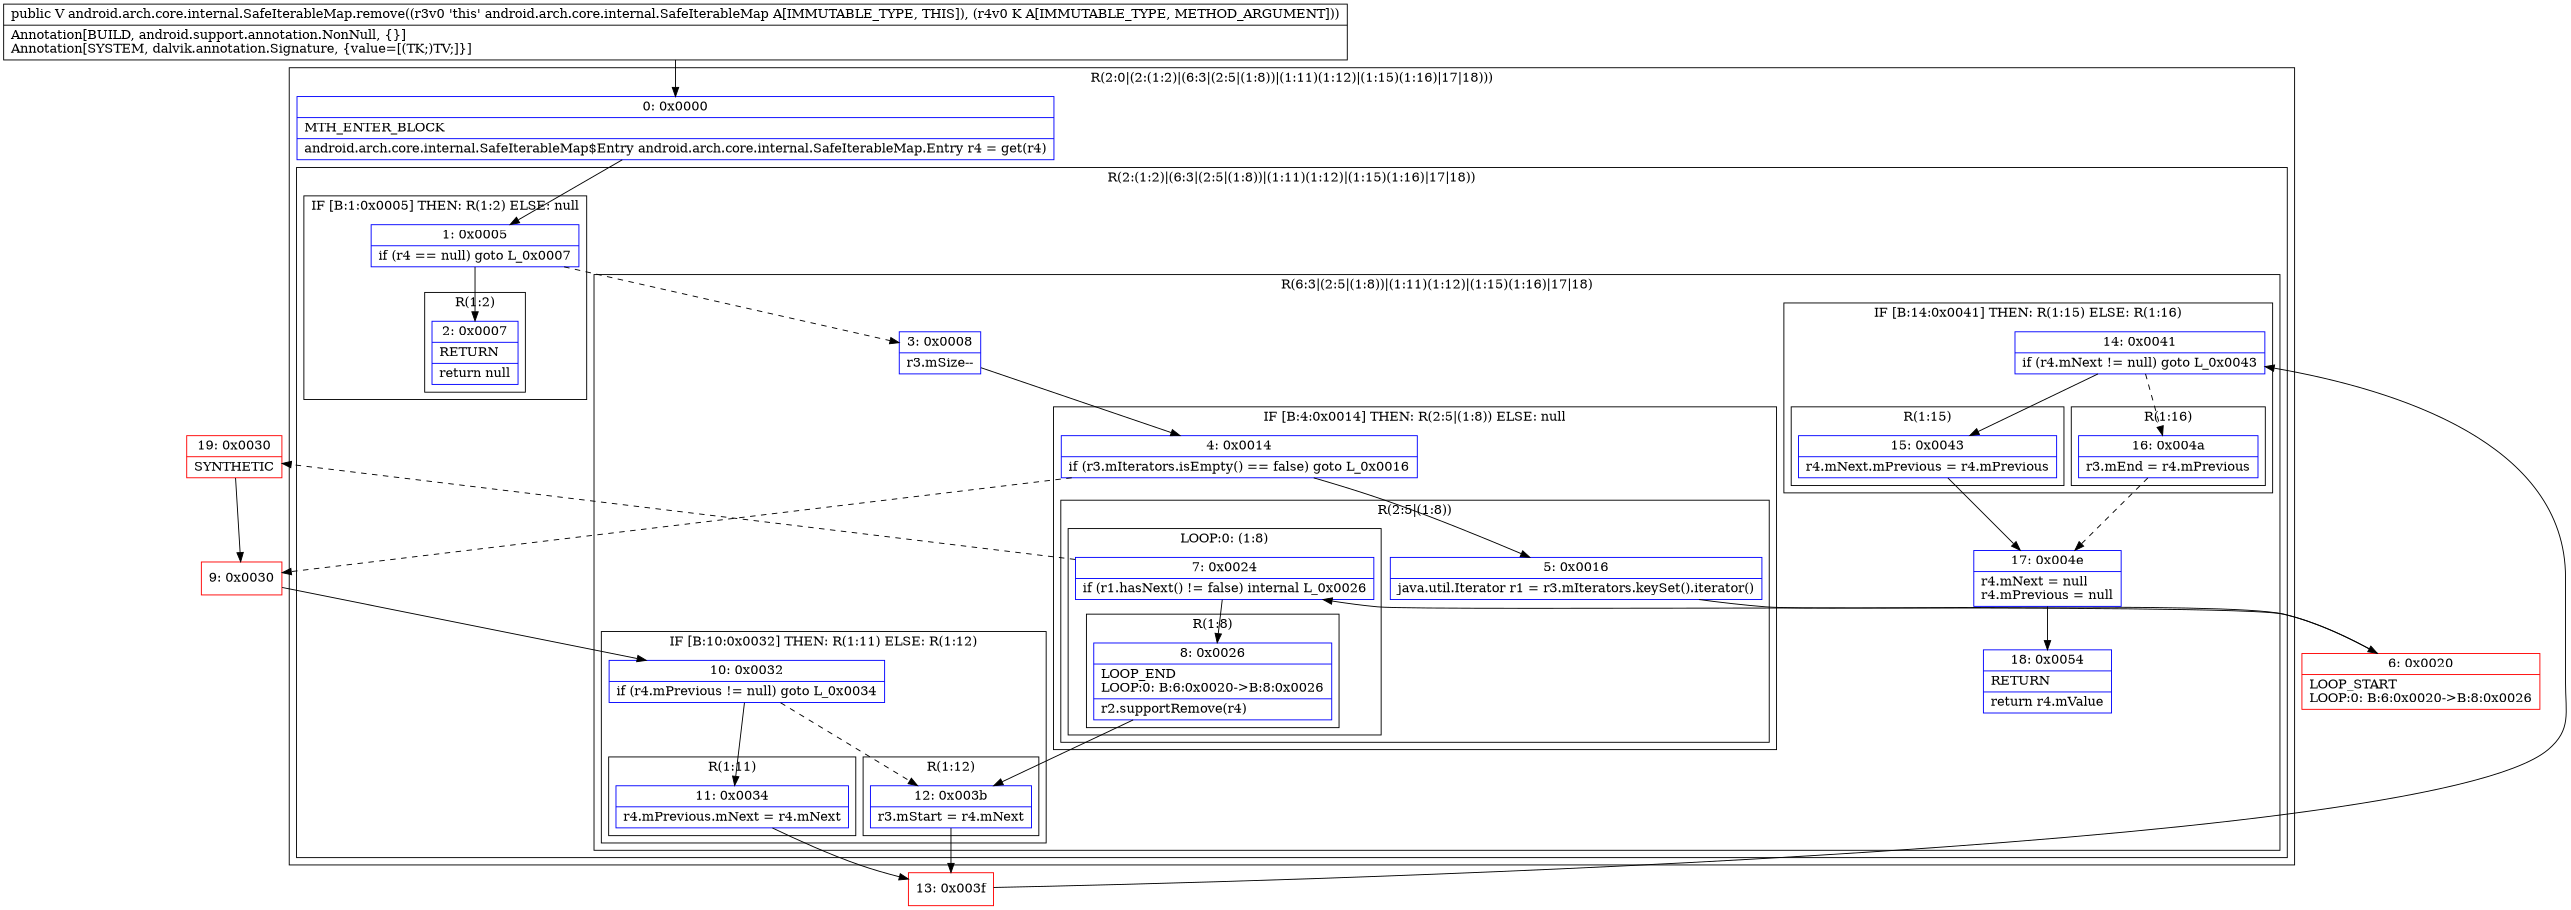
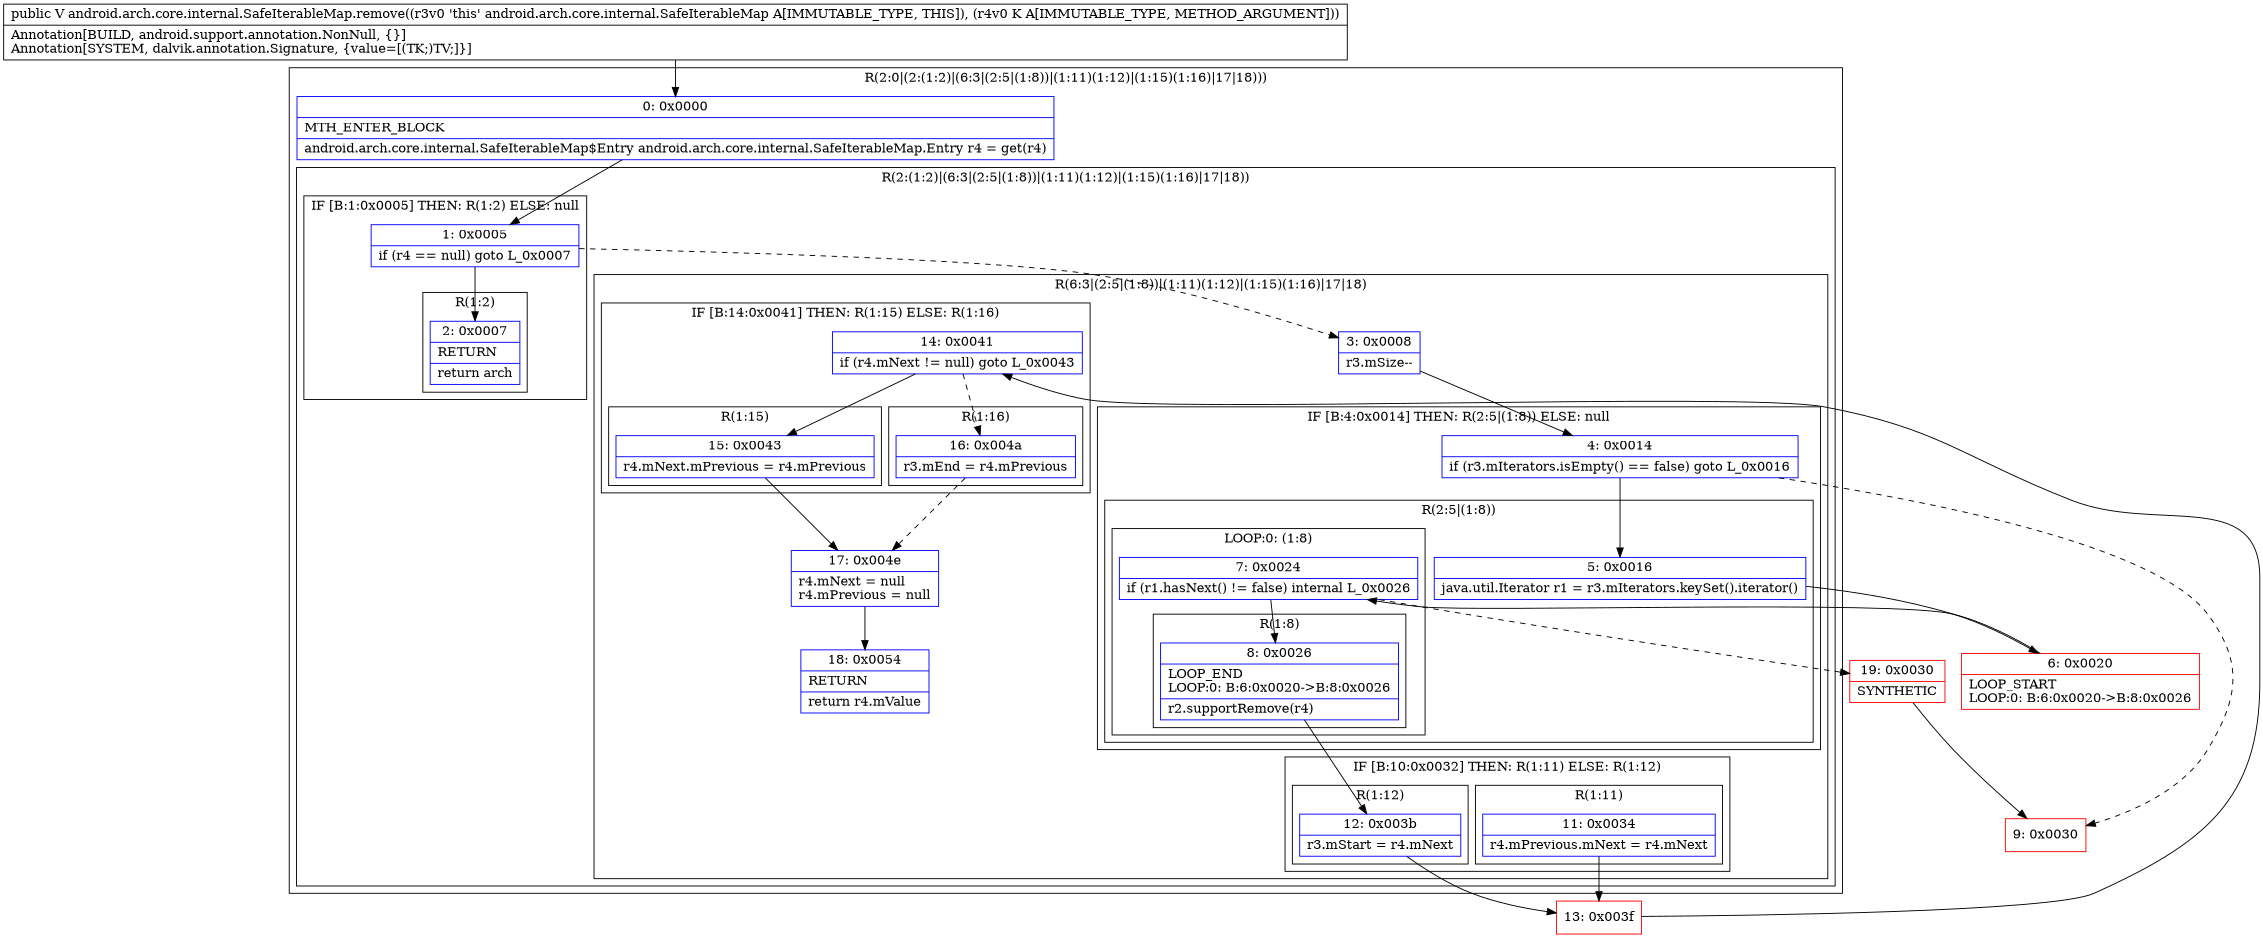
  digraph {
    node [color=blue shape=record]
-   n1 [label="{2\:\ 0x0007|RETURN\l|return null\l}"]
+   n1 [label="{2\:\ 0x0007|RETURN\l|return arch\l}"]
    n2 [label="{1\:\ 0x0005|if (r4 == null) goto L_0x0007\l}"]
    n3 [label="{8\:\ 0x0026|LOOP_END\lLOOP:0: B:6:0x0020\-\>B:8:0x0026\l|r2.supportRemove(r4)\l}"]
    n4 [label="{7\:\ 0x0024|if (r1.hasNext() != false) internal L_0x0026\l}"]
    n5 [label="{5\:\ 0x0016|java.util.Iterator r1 = r3.mIterators.keySet().iterator()\l}"]
    n6 [label="{4\:\ 0x0014|if (r3.mIterators.isEmpty() == false) goto L_0x0016\l}"]
    n7 [label="{11\:\ 0x0034|r4.mPrevious.mNext = r4.mNext\l}"]
    n8 [label="{12\:\ 0x003b|r3.mStart = r4.mNext\l}"]
-   n9 [label="{10\:\ 0x0032|if (r4.mPrevious != null) goto L_0x0034\l}"]
    n10 [label="{15\:\ 0x0043|r4.mNext.mPrevious = r4.mPrevious\l}"]
    n11 [label="{16\:\ 0x004a|r3.mEnd = r4.mPrevious\l}"]
    n12 [label="{14\:\ 0x0041|if (r4.mNext != null) goto L_0x0043\l}"]
    n13 [label="{3\:\ 0x0008|r3.mSize\-\-\l}"]
    n14 [label="{17\:\ 0x004e|r4.mNext = null\lr4.mPrevious = null\l}"]
    n15 [label="{18\:\ 0x0054|RETURN\l|return r4.mValue\l}"]
    n16 [label="{0\:\ 0x0000|MTH_ENTER_BLOCK\l|android.arch.core.internal.SafeIterableMap$Entry android.arch.core.internal.SafeIterableMap.Entry r4 = get(r4)\l}"]
    n17 [color=red label="{19\:\ 0x0030|SYNTHETIC\l}"]
    n18 [color=red label="{6\:\ 0x0020|LOOP_START\lLOOP:0: B:6:0x0020\-\>B:8:0x0026\l}"]
    n19 [color=red label="{9\:\ 0x0030}"]
    n20 [color=red label="{13\:\ 0x003f}"]
    n21 [label="{public V android.arch.core.internal.SafeIterableMap.remove((r3v0 'this' android.arch.core.internal.SafeIterableMap A[IMMUTABLE_TYPE, THIS]), (r4v0 K A[IMMUTABLE_TYPE, METHOD_ARGUMENT]))  | Annotation[BUILD, android.support.annotation.NonNull, \{\}]\lAnnotation[SYSTEM, dalvik.annotation.Signature, \{value=[(TK;)TV;]\}]\l}" color=""]
    subgraph cluster_1 {
      label="R(2:0|(2:(1:2)|(6:3|(2:5|(1:8))|(1:11)(1:12)|(1:15)(1:16)|17|18)))"
      n16
      subgraph cluster_2 {
        label="R(2:(1:2)|(6:3|(2:5|(1:8))|(1:11)(1:12)|(1:15)(1:16)|17|18))"
        subgraph cluster_3 {
          label="IF [B:1:0x0005] THEN: R(1:2) ELSE: null"
          n2
          subgraph cluster_4 {
            label="R(1:2)"
            n1
          }
        }
        subgraph cluster_5 {
          label="R(6:3|(2:5|(1:8))|(1:11)(1:12)|(1:15)(1:16)|17|18)"
          n13
          n14
          n15
          subgraph cluster_6 {
            label="IF [B:4:0x0014] THEN: R(2:5|(1:8)) ELSE: null"
            n6
            subgraph cluster_7 {
              label="R(2:5|(1:8))"
              n5
              subgraph cluster_8 {
                label="LOOP:0: (1:8)"
                n4
                subgraph cluster_9 {
                  label="R(1:8)"
                  n3
                }
              }
            }
          }
          subgraph cluster_10 {
            label="IF [B:10:0x0032] THEN: R(1:11) ELSE: R(1:12)"
-           n9
            subgraph cluster_11 {
              label="R(1:11)"
              n7
            }
            subgraph cluster_12 {
              label="R(1:12)"
              n8
            }
          }
          subgraph cluster_13 {
            label="IF [B:14:0x0041] THEN: R(1:15) ELSE: R(1:16)"
            n12
            subgraph cluster_14 {
              label="R(1:15)"
              n10
            }
            subgraph cluster_15 {
              label="R(1:16)"
              n11
            }
          }
        }
      }
    }
    n2 -> n1
    n2 -> n13 [style=dashed]
    n3 -> n8
    n4 -> n3
    n4 -> n17 [style=dashed]
    n5 -> n18
    n6 -> n5
    n6 -> n19 [style=dashed]
    n7 -> n20
    n8 -> n20
-   n9 -> n7
-   n9 -> n8 [style=dashed]
    n10 -> n14
    n11 -> n14 [style=dashed]
    n12 -> n10
    n12 -> n11 [style=dashed]
    n13 -> n6
    n14 -> n15
    n16 -> n2
    n17 -> n19
    n18 -> n4
-   n19 -> n9
    n20 -> n12
    n21 -> n16
  }
